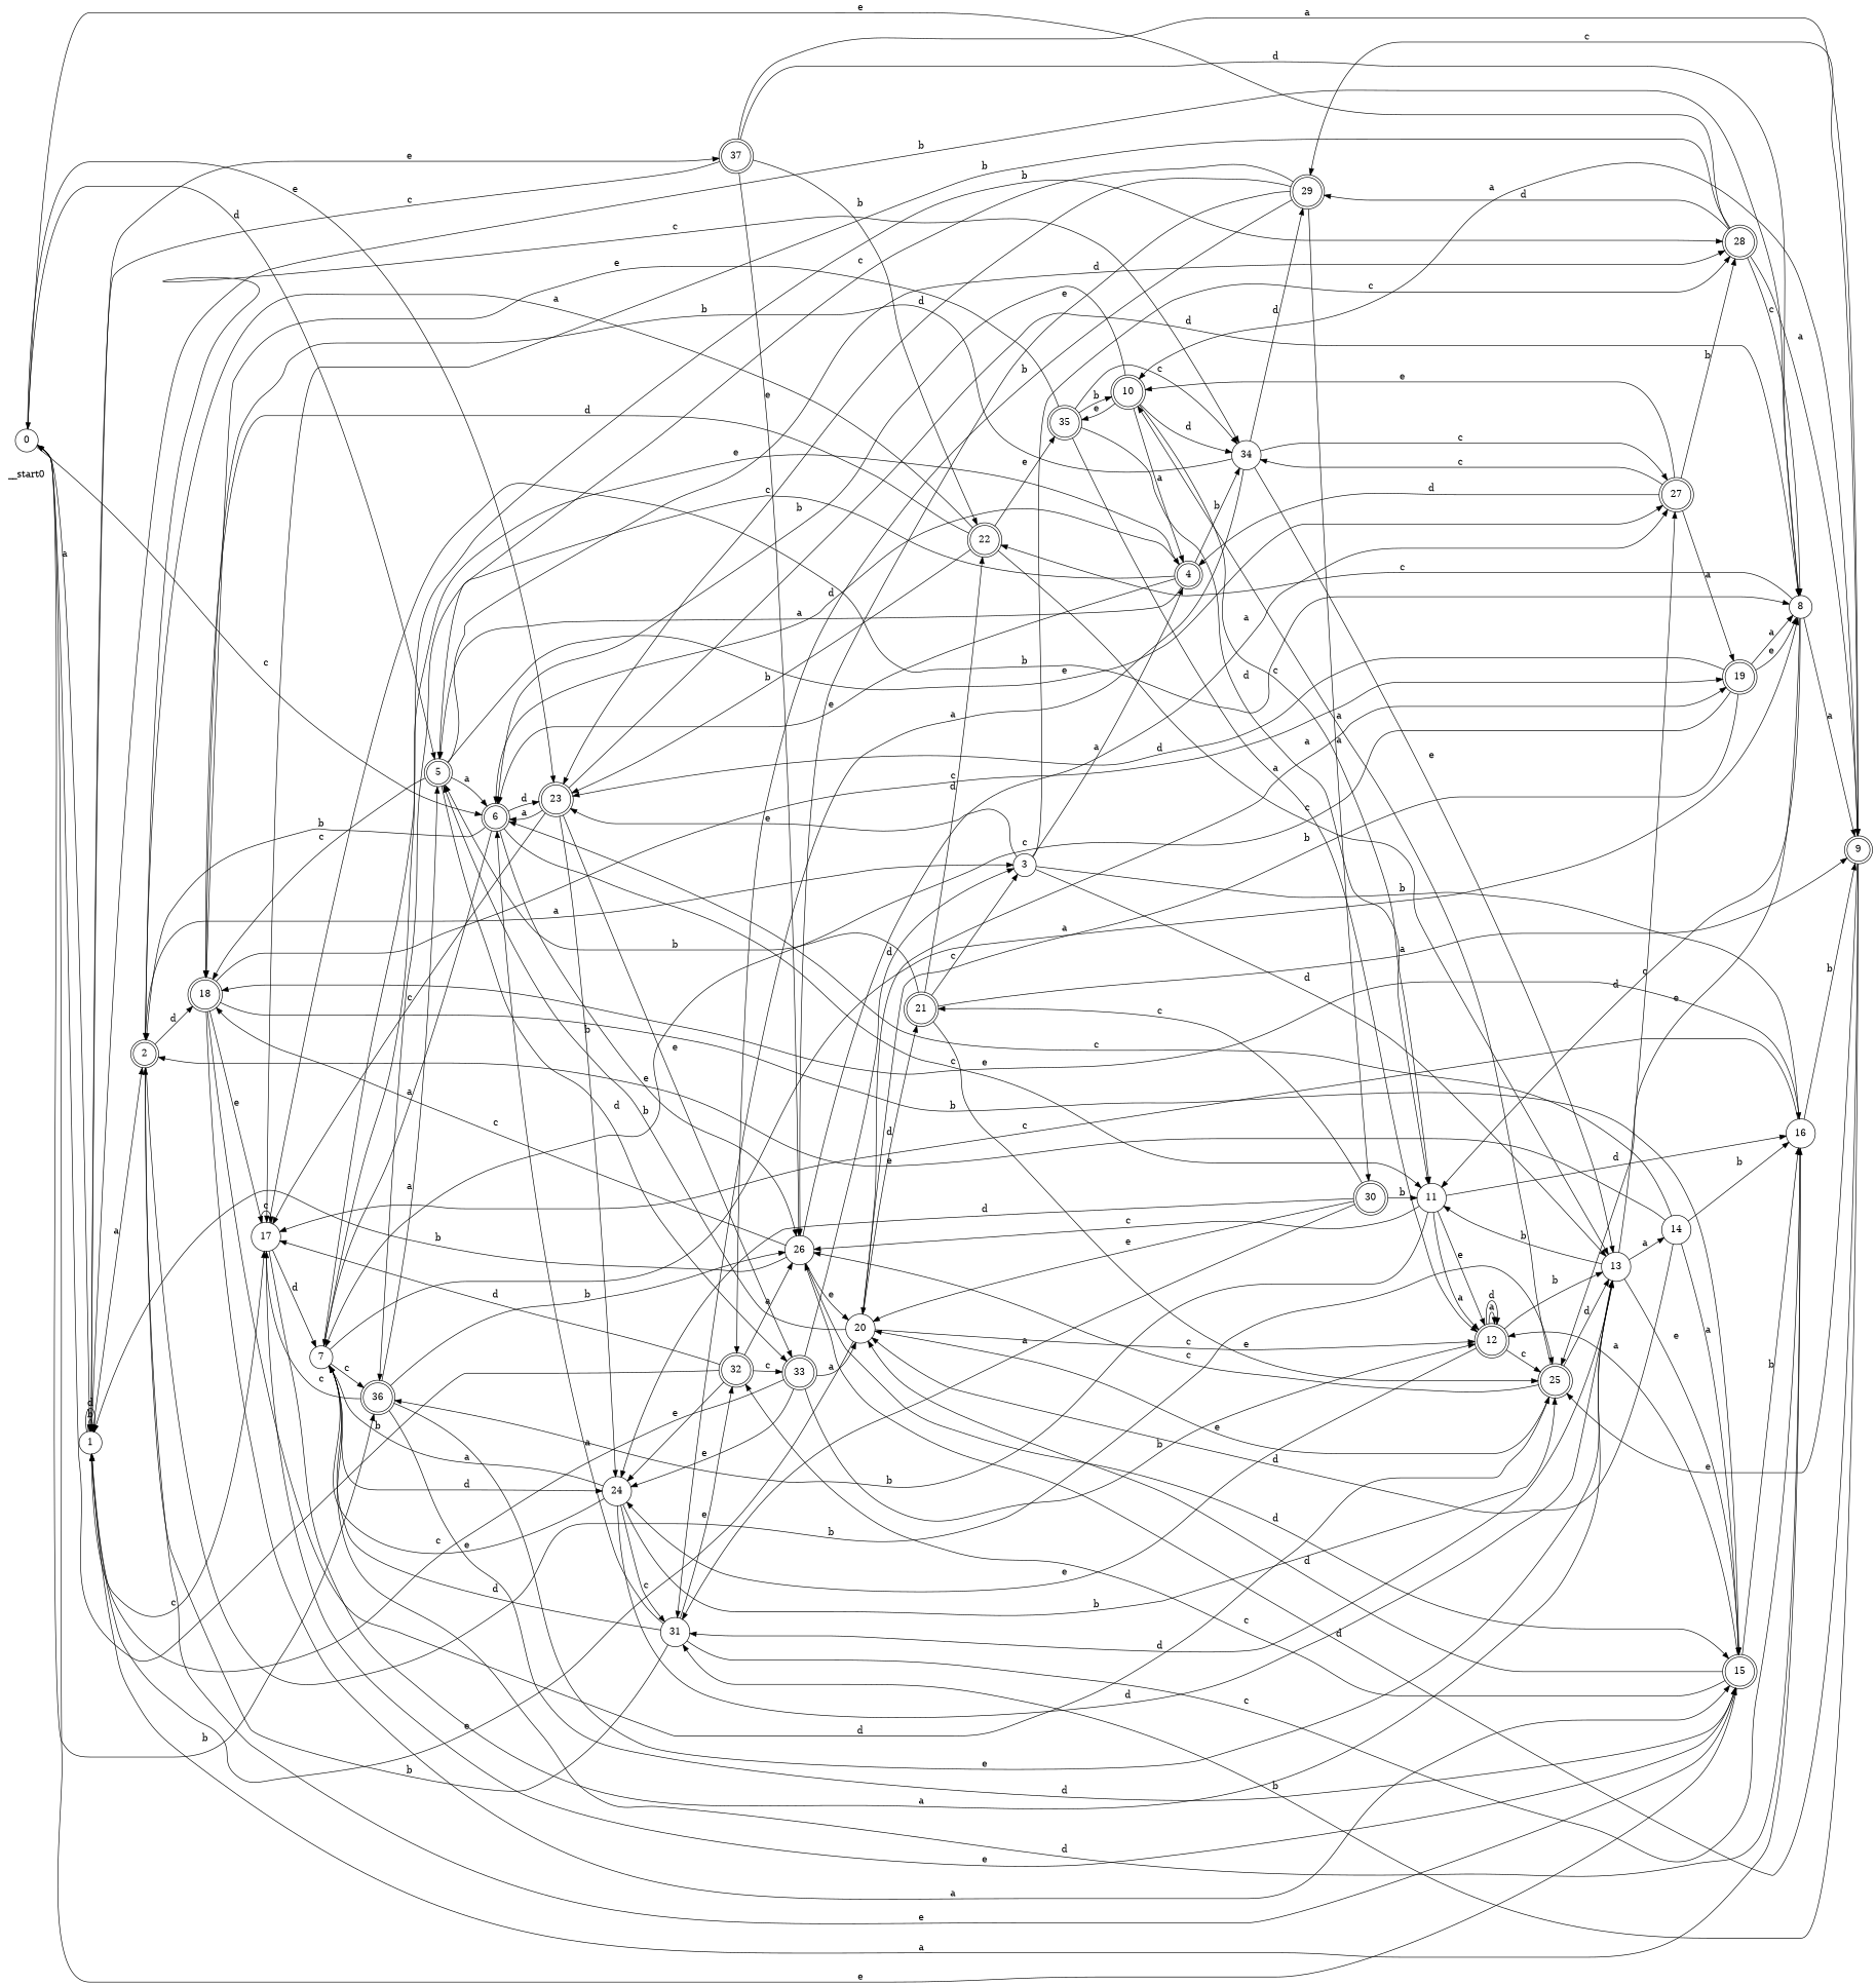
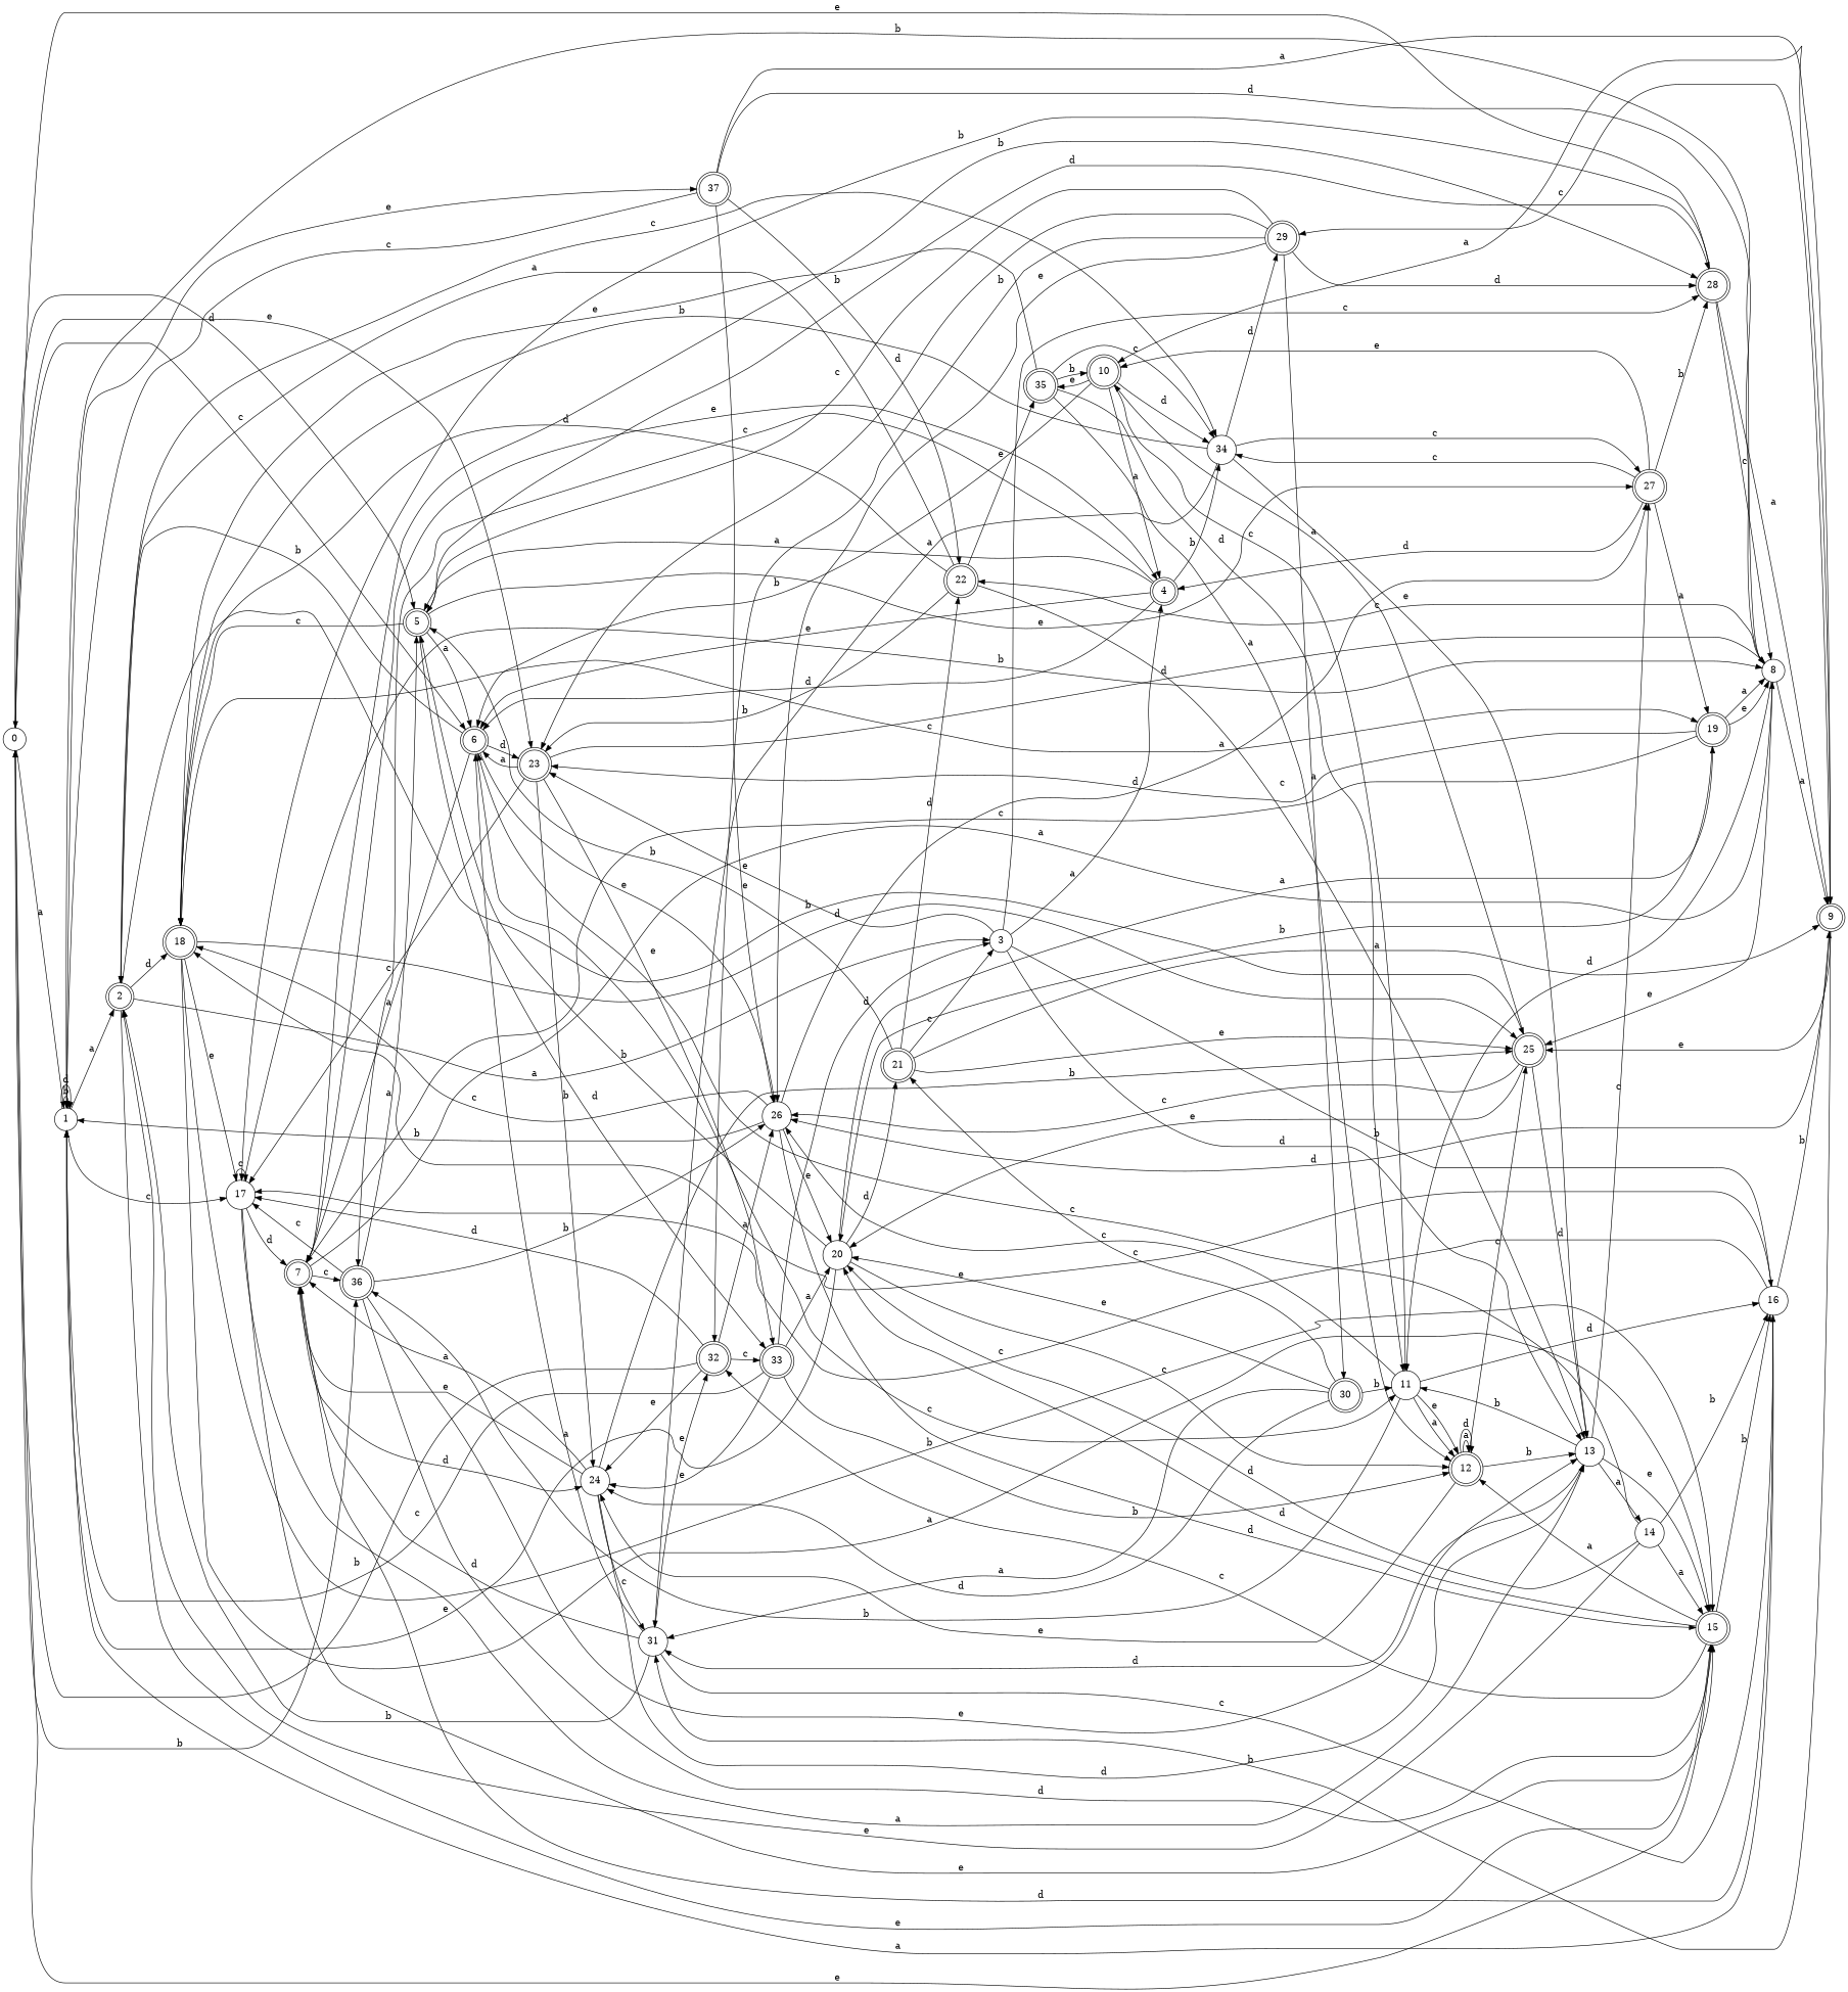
  digraph {
    rankdir=LR
    node [shape=doublecircle color=black fillcolor=white style="rounded,filled"]
-   __start0 [shape=none color="" fillcolor="" style=""]
    n2 [label=0 shape=circle style=filled]
    n3 [label=1 shape=circle style=filled]
    n4 [label=5]
    n5 [label=6]
    n6 [label=23]
    n7 [label=36]
    n8 [label=2]
    n9 [label=17 shape=circle style=filled]
    n10 [label=37]
    n11 [label=18]
    n12 [label=28]
    n13 [label=27]
    n14 [label=33]
-   n15 [label=7 shape=circle]
+   n15 [label=7]
    n16 [label=11 shape=circle]
    n17 [label=26 shape=circle style=filled]
    n18 [label=8 shape=circle style=filled]
    n19 [label=24 shape=circle style=filled]
    n20 [label=15]
    n21 [label=13 shape=circle style=filled]
    n22 [label=3 shape=circle style=filled]
    n23 [label=25]
    n24 [label=34 shape=circle style=filled]
    n25 [label=9]
    n26 [label=22]
    n27 [label=4]
    n28 [label=16 shape=circle style=filled]
    n29 [label=12]
    n30 [label=20 shape=circle style=filled]
    n31 [label=32]
    n32 [label=19]
    n33 [label=10]
    n34 [label=29]
    n35 [label=31 shape=circle style=filled]
    n36 [label=14 shape=circle style=filled]
    n37 [label=35]
    n38 [label=30]
    n39 [label=21]
    n2 -> n3 [label=a]
    n2 -> n4 [label=d]
    n2 -> n5 [label=c]
    n2 -> n6 [label=e]
    n2 -> n7 [label=b]
    n3 -> n3 [label=b]
    n3 -> n3 [label=d]
    n3 -> n8 [label=a]
    n3 -> n9 [label=c]
    n3 -> n10 [label=e]
    n4 -> n5 [label=a]
    n4 -> n11 [label=c]
    n4 -> n12 [label=d]
    n4 -> n13 [label=e]
    n4 -> n14 [label=d]
    n5 -> n6 [label=d]
    n5 -> n8 [label=b]
    n5 -> n15 [label=a]
    n5 -> n16 [label=c]
    n5 -> n17 [label=e]
    n6 -> n5 [label=a]
    n6 -> n9 [label=c]
    n6 -> n14 [label=e]
    n6 -> n18 [label=d]
    n6 -> n19 [label=b]
    n7 -> n4 [label=a]
    n7 -> n9 [label=c]
    n7 -> n17 [label=b]
    n7 -> n20 [label=d]
    n7 -> n21 [label=e]
    n8 -> n11 [label=d]
    n8 -> n20 [label=e]
    n8 -> n22 [label=a]
    n8 -> n23 [label=b]
    n8 -> n24 [label=c]
    n9 -> n9 [label=c]
    n9 -> n15 [label=d]
    n9 -> n18 [label=b]
    n9 -> n20 [label=e]
    n9 -> n21 [label=a]
    n10 -> n3 [label=c]
    n10 -> n17 [label=e]
    n10 -> n18 [label=d]
    n10 -> n25 [label=a]
    n10 -> n26 [label=b]
    n11 -> n9 [label=e]
    n11 -> n20 [label=a]
    n11 -> n20 [label=b]
    n11 -> n23 [label=d]
    n11 -> n32 [label=c]
    n12 -> n2 [label=e]
    n12 -> n9 [label=b]
    n12 -> n18 [label=c]
    n12 -> n25 [label=a]
-   n12 -> n34 [label=d]
+   n34 -> n12 [label=d]
    n13 -> n12 [label=b]
    n13 -> n24 [label=c]
    n13 -> n27 [label=d]
    n13 -> n32 [label=a]
    n13 -> n33 [label=e]
    n14 -> n3 [label=c]
    n14 -> n19 [label=e]
    n14 -> n22 [label=d]
    n14 -> n29 [label=b]
    n14 -> n30 [label=a]
    n15 -> n7 [label=c]
    n15 -> n12 [label=b]
    n15 -> n18 [label=a]
    n15 -> n19 [label=d]
    n15 -> n27 [label=e]
    n16 -> n7 [label=b]
    n16 -> n17 [label=c]
    n16 -> n28 [label=d]
    n16 -> n29 [label=a]
    n16 -> n29 [label=e]
    n17 -> n3 [label=b]
    n17 -> n11 [label=c]
    n17 -> n13 [label=a]
    n17 -> n20 [label=d]
    n17 -> n30 [label=e]
    n18 -> n3 [label=b]
    n18 -> n16 [label=d]
    n18 -> n23 [label=e]
    n18 -> n25 [label=a]
    n18 -> n26 [label=c]
    n19 -> n15 [label=a]
    n19 -> n15 [label=e]
    n19 -> n21 [label=d]
    n19 -> n23 [label=b]
    n19 -> n35 [label=c]
    n20 -> n2 [label=e]
    n20 -> n28 [label=b]
    n20 -> n29 [label=a]
    n20 -> n30 [label=d]
    n20 -> n31 [label=c]
    n21 -> n13 [label=c]
    n21 -> n16 [label=b]
    n21 -> n20 [label=e]
    n21 -> n35 [label=d]
    n21 -> n36 [label=a]
    n22 -> n6 [label=e]
    n22 -> n12 [label=c]
    n22 -> n21 [label=d]
    n22 -> n27 [label=a]
    n22 -> n28 [label=b]
    n23 -> n17 [label=c]
    n23 -> n21 [label=d]
    n23 -> n30 [label=e]
    n23 -> n33 [label=a]
    n24 -> n11 [label=b]
    n24 -> n13 [label=c]
    n24 -> n21 [label=e]
    n24 -> n34 [label=d]
    n24 -> n35 [label=a]
    n25 -> n17 [label=d]
    n25 -> n23 [label=e]
    n25 -> n33 [label=a]
    n25 -> n34 [label=c]
    n25 -> n35 [label=b]
    n26 -> n6 [label=b]
    n26 -> n8 [label=a]
    n26 -> n11 [label=d]
    n26 -> n21 [label=c]
    n26 -> n37 [label=e]
    n27 -> n4 [label=a]
    n27 -> n5 [label=d]
    n27 -> n5 [label=e]
    n27 -> n7 [label=c]
    n27 -> n24 [label=b]
    n28 -> n3 [label=a]
    n28 -> n9 [label=c]
    n28 -> n11 [label=e]
    n28 -> n15 [label=d]
    n28 -> n25 [label=b]
    n29 -> n19 [label=e]
    n29 -> n21 [label=b]
    n29 -> n23 [label=c]
    n29 -> n29 [label=a]
    n29 -> n29 [label=d]
    n30 -> n3 [label=e]
    n30 -> n4 [label=b]
    n30 -> n29 [label=c]
    n30 -> n32 [label=a]
    n30 -> n39 [label=d]
    n31 -> n2 [label=b]
    n31 -> n9 [label=d]
    n31 -> n14 [label=c]
    n31 -> n17 [label=a]
    n31 -> n19 [label=e]
    n32 -> n6 [label=d]
    n32 -> n15 [label=c]
    n32 -> n18 [label=a]
    n32 -> n18 [label=e]
    n32 -> n30 [label=b]
    n33 -> n5 [label=b]
    n33 -> n16 [label=c]
    n33 -> n24 [label=d]
    n33 -> n27 [label=a]
    n33 -> n37 [label=e]
    n34 -> n4 [label=c]
    n34 -> n6 [label=d]
    n34 -> n17 [label=e]
    n34 -> n31 [label=b]
    n34 -> n38 [label=a]
    n35 -> n5 [label=a]
    n35 -> n8 [label=b]
    n35 -> n15 [label=d]
    n35 -> n28 [label=c]
    n35 -> n31 [label=e]
    n36 -> n5 [label=c]
    n36 -> n8 [label=e]
    n36 -> n20 [label=a]
    n36 -> n28 [label=b]
    n36 -> n30 [label=d]
    n37 -> n11 [label=e]
    n37 -> n16 [label=d]
    n37 -> n24 [label=c]
    n37 -> n29 [label=a]
    n37 -> n33 [label=b]
    n38 -> n16 [label=b]
    n38 -> n19 [label=d]
    n38 -> n30 [label=e]
    n38 -> n35 [label=a]
    n38 -> n39 [label=c]
    n39 -> n4 [label=b]
    n39 -> n22 [label=c]
    n39 -> n23 [label=e]
    n39 -> n25 [label=a]
    n39 -> n26 [label=d]
  }
